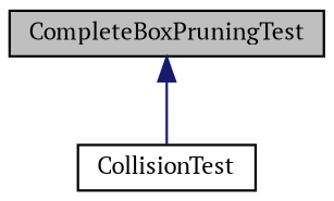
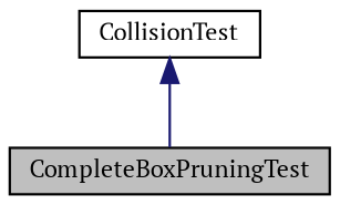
  digraph {
    fontname="PT Serif"
    node [color=black fontname="PT Serif" fontsize=10 shape=record style=filled]
    n1 [fillcolor=grey75 fontcolor=black height=0.2 label=CompleteBoxPruningTest width=0.4]
    n2 [fillcolor=white height=0.2 label=CollisionTest width=0.4]
-   n1 -> n2 [color=midnightblue dir=back fontname="PT Serif" fontsize=10 labelfontname=Helvetica labelfontsize=10 style=solid]
+   n2 -> n1 [color=midnightblue dir=back fontname="PT Serif" fontsize=10 labelfontname=Helvetica labelfontsize=10 style=solid]
  }
